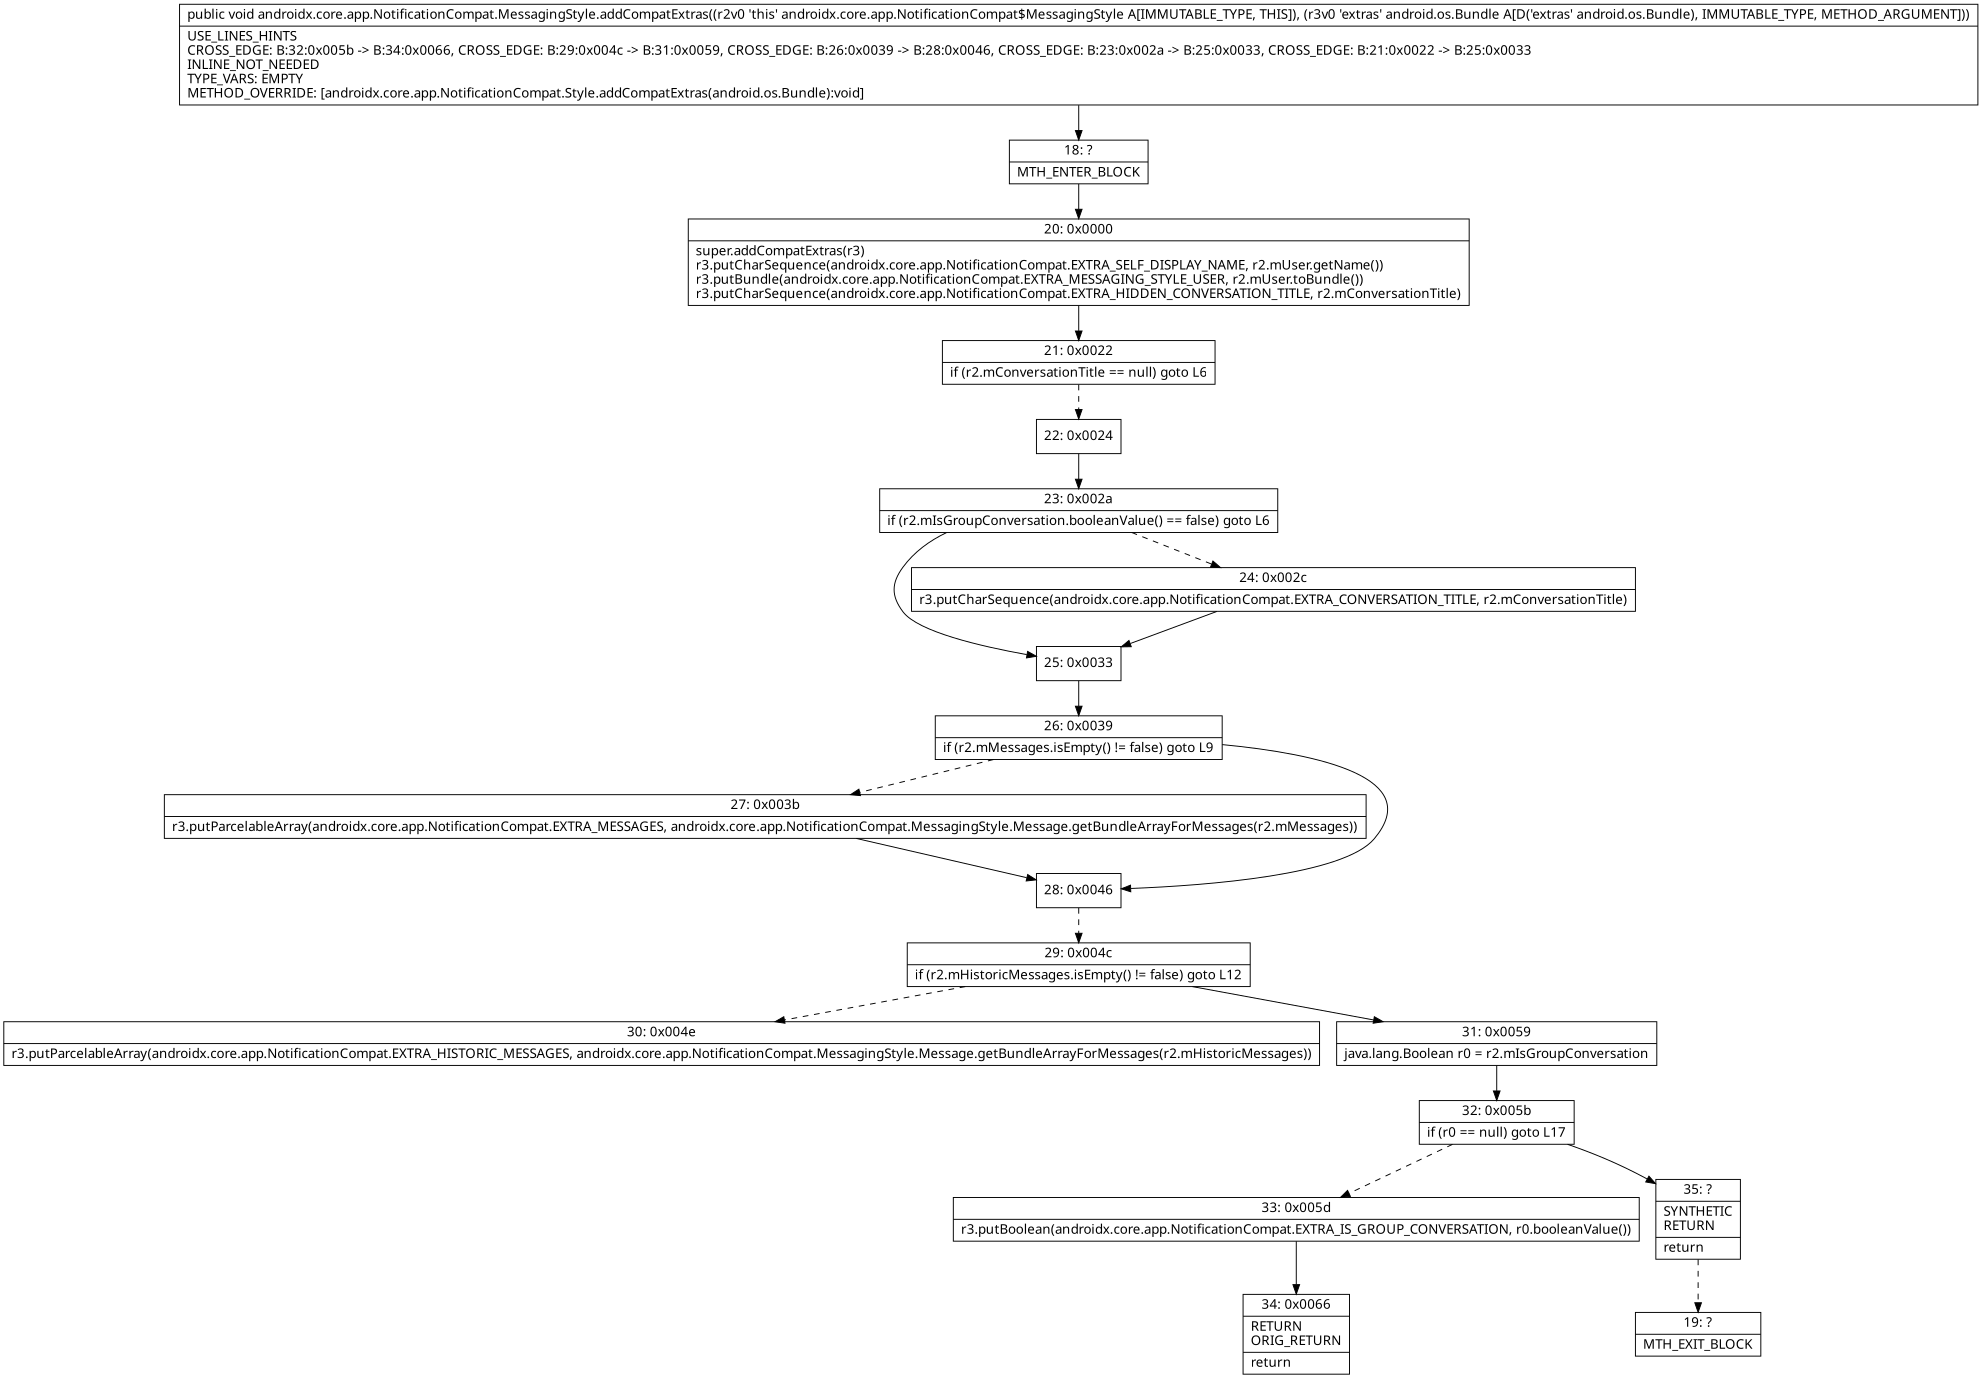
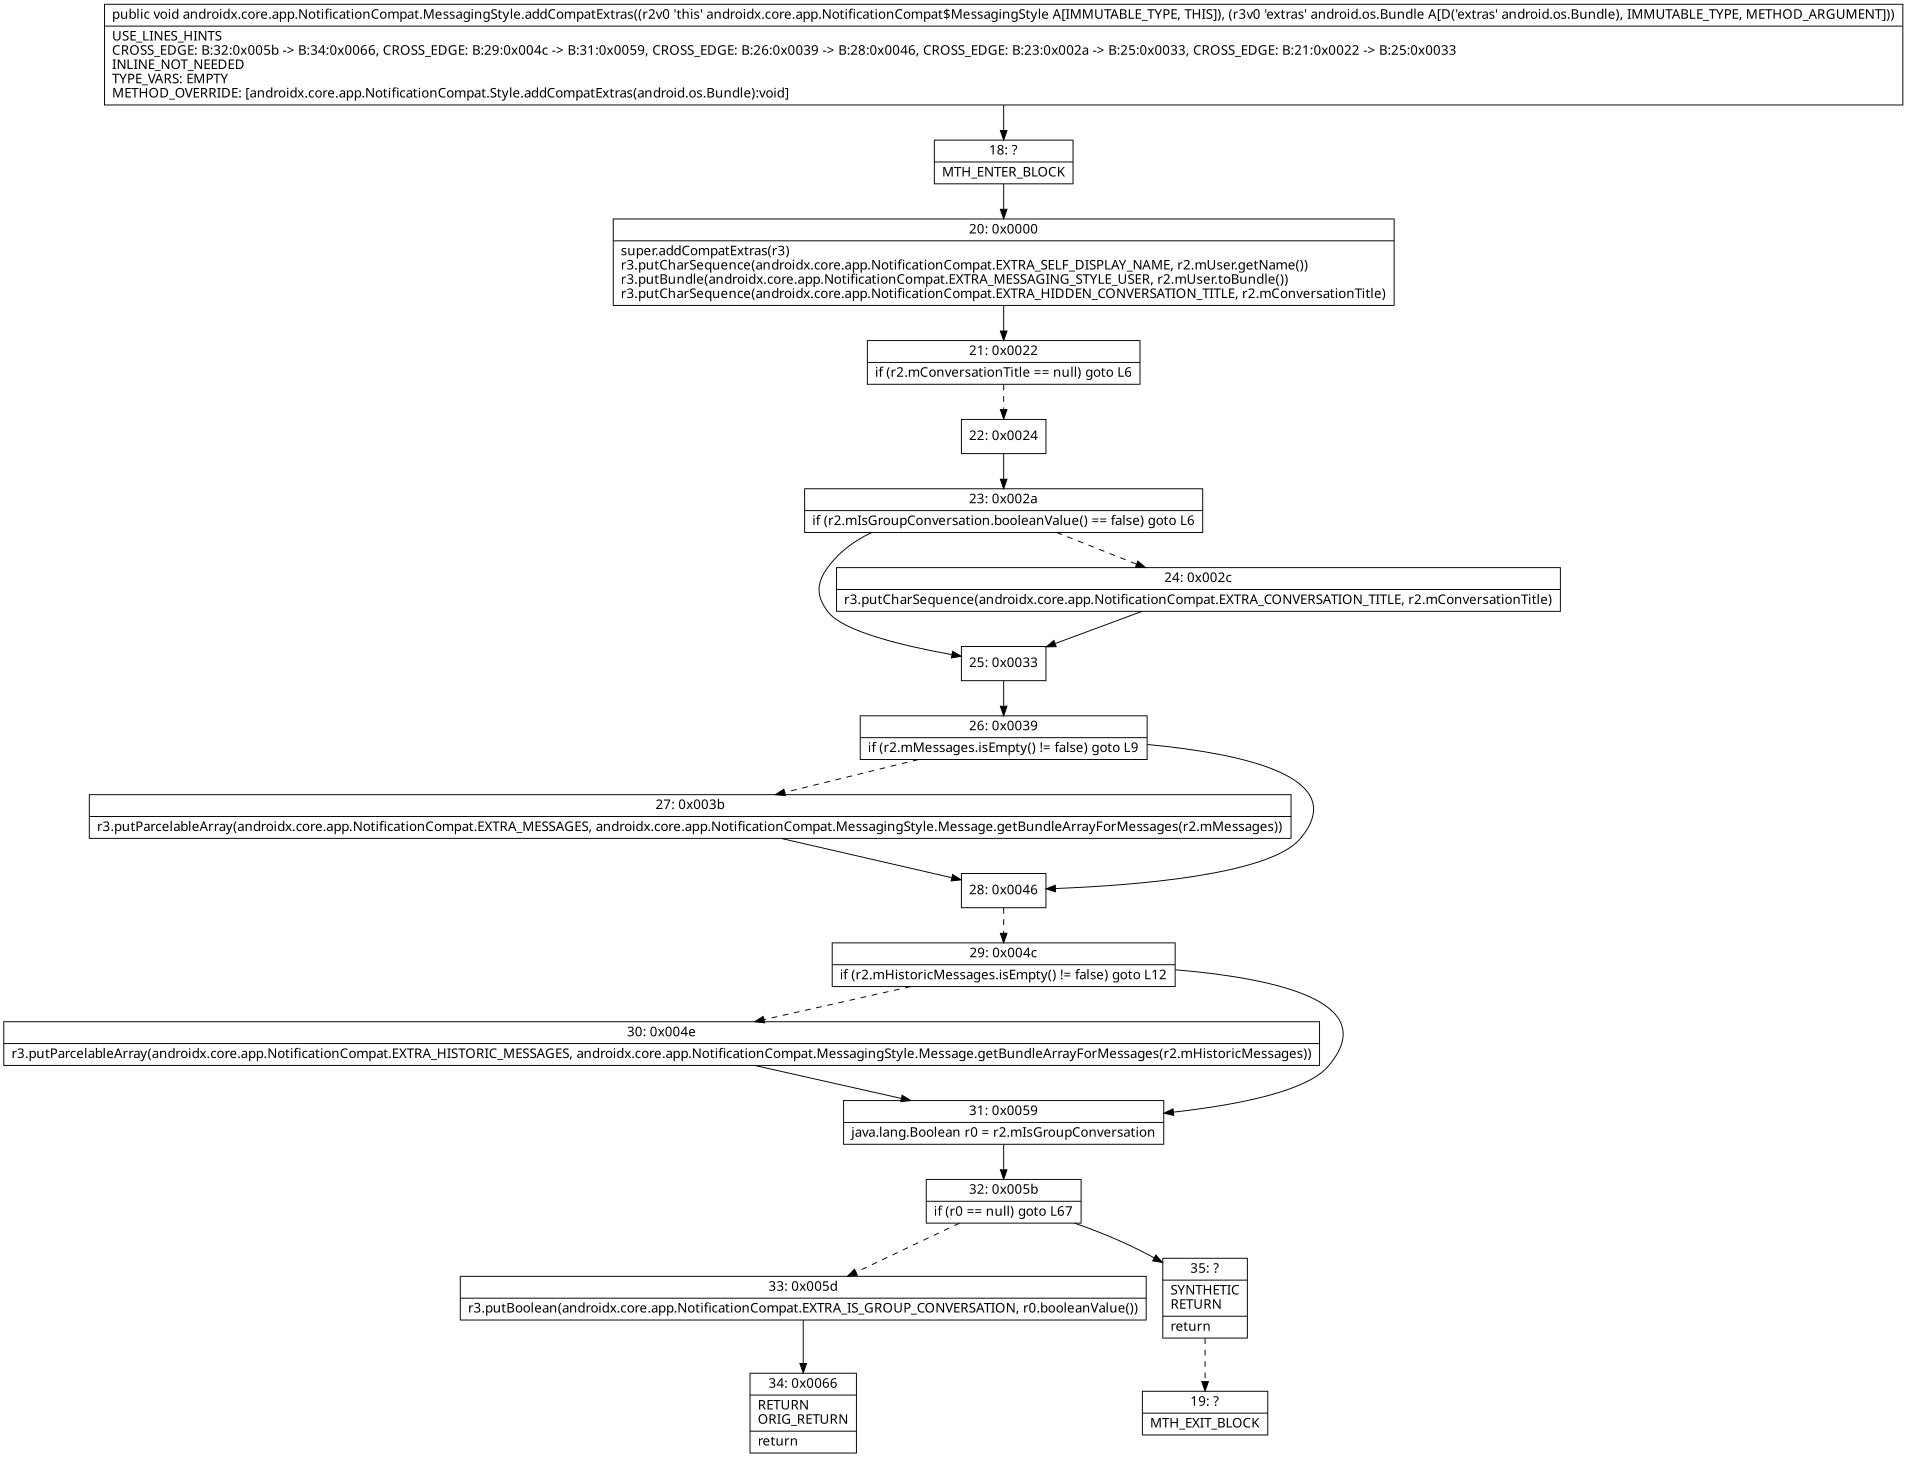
  digraph {
    fontname="Noto Sans"
    node [fontname="Noto Sans" shape=record]
    edge [fontname="Noto Sans"]
    n1 [label="{18\:\ ?|MTH_ENTER_BLOCK\l}"]
    n2 [label="{20\:\ 0x0000|super.addCompatExtras(r3)\lr3.putCharSequence(androidx.core.app.NotificationCompat.EXTRA_SELF_DISPLAY_NAME, r2.mUser.getName())\lr3.putBundle(androidx.core.app.NotificationCompat.EXTRA_MESSAGING_STYLE_USER, r2.mUser.toBundle())\lr3.putCharSequence(androidx.core.app.NotificationCompat.EXTRA_HIDDEN_CONVERSATION_TITLE, r2.mConversationTitle)\l}"]
    n3 [label="{21\:\ 0x0022|if (r2.mConversationTitle == null) goto L6\l}"]
    n4 [label="{22\:\ 0x0024}"]
    n5 [label="{23\:\ 0x002a|if (r2.mIsGroupConversation.booleanValue() == false) goto L6\l}"]
    n6 [label="{25\:\ 0x0033}"]
    n7 [label="{26\:\ 0x0039|if (r2.mMessages.isEmpty() != false) goto L9\l}"]
    n8 [label="{24\:\ 0x002c|r3.putCharSequence(androidx.core.app.NotificationCompat.EXTRA_CONVERSATION_TITLE, r2.mConversationTitle)\l}"]
    n9 [label="{27\:\ 0x003b|r3.putParcelableArray(androidx.core.app.NotificationCompat.EXTRA_MESSAGES, androidx.core.app.NotificationCompat.MessagingStyle.Message.getBundleArrayForMessages(r2.mMessages))\l}"]
    n10 [label="{28\:\ 0x0046}"]
    n11 [label="{29\:\ 0x004c|if (r2.mHistoricMessages.isEmpty() != false) goto L12\l}"]
    n12 [label="{30\:\ 0x004e|r3.putParcelableArray(androidx.core.app.NotificationCompat.EXTRA_HISTORIC_MESSAGES, androidx.core.app.NotificationCompat.MessagingStyle.Message.getBundleArrayForMessages(r2.mHistoricMessages))\l}"]
    n13 [label="{31\:\ 0x0059|java.lang.Boolean r0 = r2.mIsGroupConversation\l}"]
-   n14 [label="{32\:\ 0x005b|if (r0 == null) goto L17\l}"]
+   n14 [label="{32\:\ 0x005b|if (r0 == null) goto L67\l}"]
    n15 [label="{33\:\ 0x005d|r3.putBoolean(androidx.core.app.NotificationCompat.EXTRA_IS_GROUP_CONVERSATION, r0.booleanValue())\l}"]
    n16 [label="{35\:\ ?|SYNTHETIC\lRETURN\l|return\l}"]
    n17 [label="{34\:\ 0x0066|RETURN\lORIG_RETURN\l|return\l}"]
    n18 [label="{19\:\ ?|MTH_EXIT_BLOCK\l}"]
    n19 [label="{public void androidx.core.app.NotificationCompat.MessagingStyle.addCompatExtras((r2v0 'this' androidx.core.app.NotificationCompat$MessagingStyle A[IMMUTABLE_TYPE, THIS]), (r3v0 'extras' android.os.Bundle A[D('extras' android.os.Bundle), IMMUTABLE_TYPE, METHOD_ARGUMENT]))  | USE_LINES_HINTS\lCROSS_EDGE: B:32:0x005b \-\> B:34:0x0066, CROSS_EDGE: B:29:0x004c \-\> B:31:0x0059, CROSS_EDGE: B:26:0x0039 \-\> B:28:0x0046, CROSS_EDGE: B:23:0x002a \-\> B:25:0x0033, CROSS_EDGE: B:21:0x0022 \-\> B:25:0x0033\lINLINE_NOT_NEEDED\lTYPE_VARS: EMPTY\lMETHOD_OVERRIDE: [androidx.core.app.NotificationCompat.Style.addCompatExtras(android.os.Bundle):void]\l}"]
    n1 -> n2
    n2 -> n3
    n3 -> n4 [style=dashed]
    n4 -> n5
    n5 -> n6
    n5 -> n8 [style=dashed]
    n6 -> n7
    n7 -> n9 [style=dashed]
    n7 -> n10
    n8 -> n6
    n9 -> n10
    n10 -> n11 [style=dashed]
    n11 -> n12 [style=dashed]
    n11 -> n13
+   n12 -> n13
    n13 -> n14
    n14 -> n15 [style=dashed]
    n14 -> n16
    n15 -> n17
    n16 -> n18 [style=dashed]
    n19 -> n1
  }
